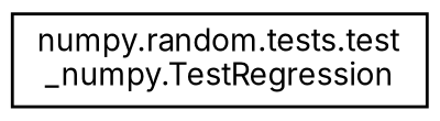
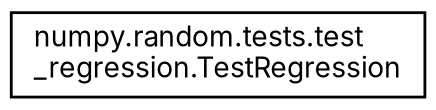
  digraph {
    rankdir=LR
    fontname=Inter
-   n1 [color=black fillcolor=white fontname=Inter fontsize=10 height=0.2 label="numpy.random.tests.test\l_numpy.TestRegression" shape=record style=filled width=0.4]
+   n1 [color=black fillcolor=white fontname=Inter fontsize=10 height=0.2 label="numpy.random.tests.test\l_regression.TestRegression" shape=record style=filled width=0.4]
  }
